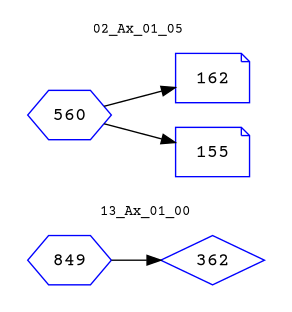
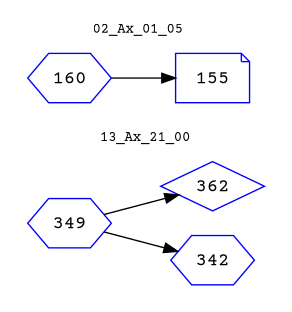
  digraph {
    fontname="Courier Prime"
    rankdir=LR
    node [color=blue fontname="Courier Prime" shape=hexagon]
    edge [color=black fontname="Courier Prime"]
-   n1 [label=849]
+   n1 [label=349]
+   n2 [label=342]
    n3 [label=362 shape=diamond]
-   n4 [label=560]
+   n4 [label=160]
    n5 [label=155 shape=note]
-   n6 [label=162 shape=note]
    subgraph cluster_1 {
      color=white
      fontsize=10
-     label="13_Ax_01_00"
+     label="13_Ax_21_00"
      n1
+     n2
      n3
    }
    subgraph cluster_2 {
      color=white
      fontsize=10
      label="02_Ax_01_05"
      n4
      n5
-     n6
    }
+   n1 -> n2
    n1 -> n3
    n4 -> n5
-   n4 -> n6
  }
